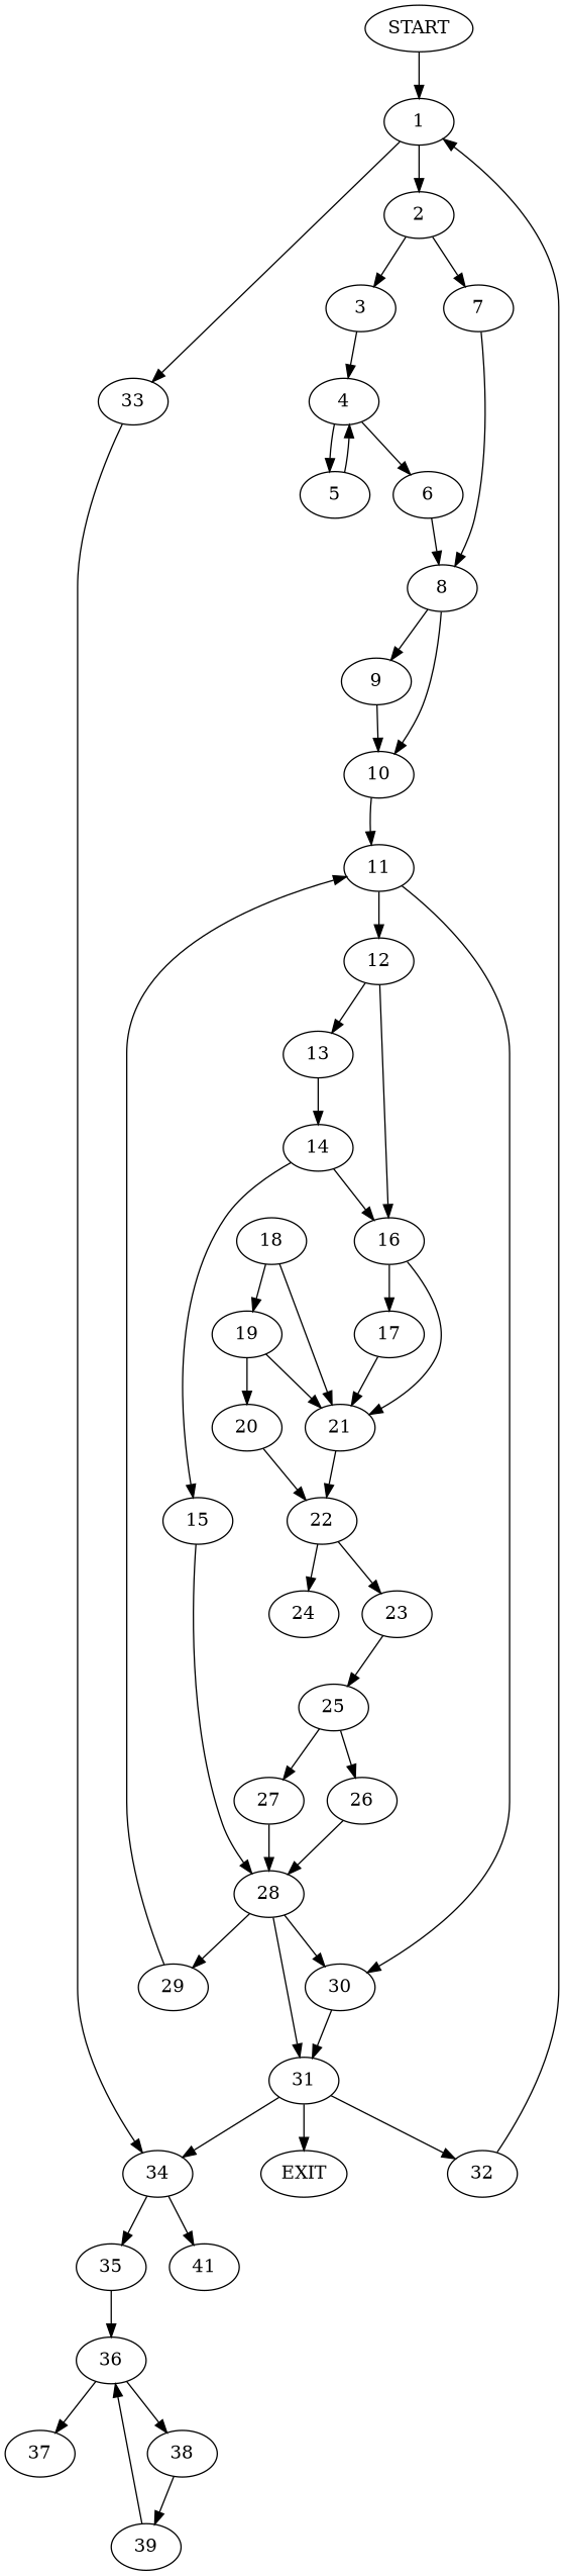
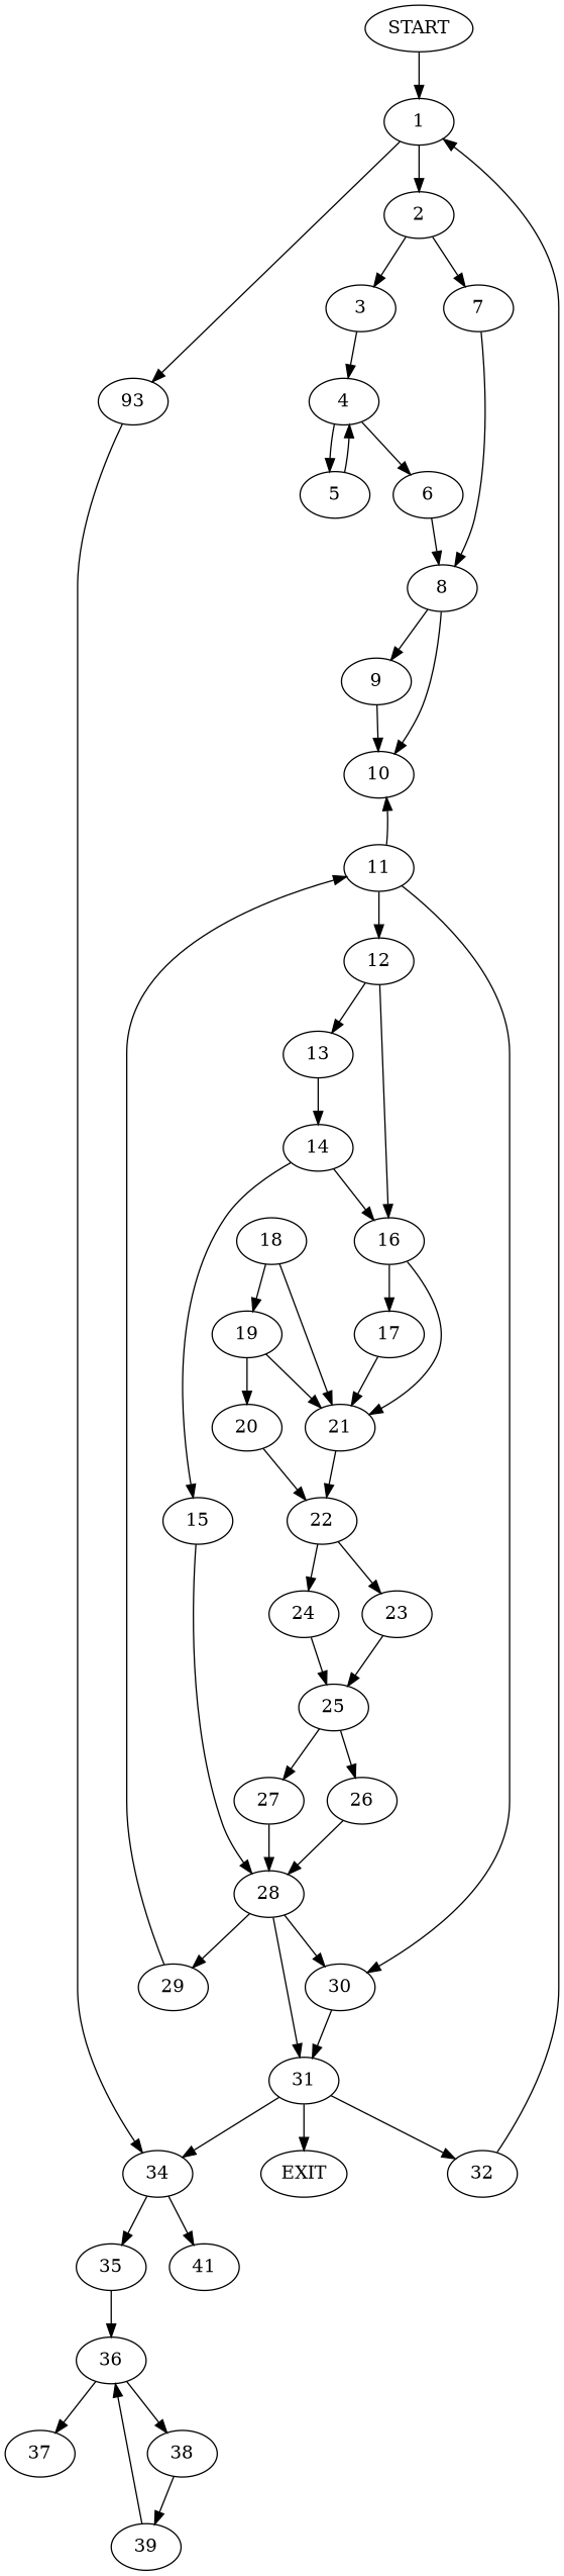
  digraph {
    n1 [label=START]
    1
    2
-   33
+   33 [label=93]
    3
    7
    34
    4
    8
    5
    6
    9
    10
    11
    12
    30
    13
    16
    31
    14
    17
    21
    15
    28
    29
    22
    18
    19
    20
    23
    24
    25
    26
    27
    32
    n36 [label=EXIT]
    35
    41
    36
    37
    38
    39
    n1 -> 1
    1 -> 2
    1 -> 33
    2 -> 3
    2 -> 7
    33 -> 34
    3 -> 4
    7 -> 8
    34 -> 35
    34 -> 41
    4 -> 5
    4 -> 6
    8 -> 9
    8 -> 10
    5 -> 4
    6 -> 8
    9 -> 10
-   10 -> 11
+   11 -> 10
    11 -> 12
    11 -> 30
    12 -> 13
    12 -> 16
    30 -> 31
    13 -> 14
    16 -> 17
    16 -> 21
    31 -> 34 [tailport=s2]
    31 -> 32
    31 -> n36
    14 -> 16
    14 -> 15
    17 -> 21
    21 -> 22
    15 -> 28
    28 -> 30 [tailport=s2]
    28 -> 31
    28 -> 29
    29 -> 11
    22 -> 23
    22 -> 24
    18 -> 21
    18 -> 19
    19 -> 21
    19 -> 20
    20 -> 22
    23 -> 25
+   24 -> 25
    25 -> 26
    25 -> 27
    26 -> 28
    27 -> 28
    32 -> 1
    35 -> 36
    36 -> 37
    36 -> 38
    38 -> 39
    39 -> 36
  }
